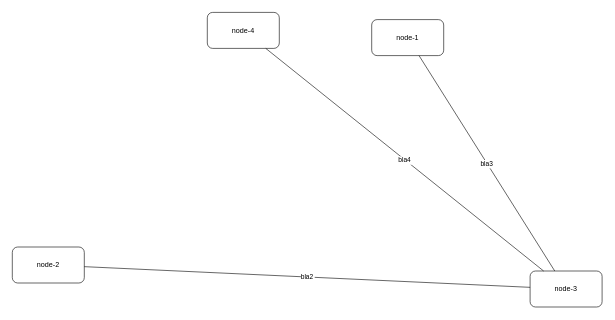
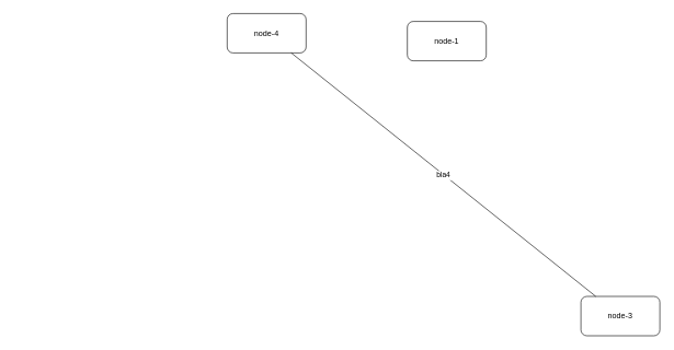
  <mxCell id="0" />
  <mxCell id="1" parent="0" />
  <mxCell id="2" value="node-1" parent="1" style="rounded=1;whiteSpace=wrap;html=1;" vertex="1"><mxGeometry as="geometry" height="60" width="120" x="619" y="32" /></mxCell>
- <mxCell id="3" value="node-2" parent="1" style="rounded=1;whiteSpace=wrap;html=1;" vertex="1"><mxGeometry as="geometry" height="60" width="120" x="20" y="411" /></mxCell>
  <mxCell id="4" value="node-3" parent="1" style="rounded=1;whiteSpace=wrap;html=1;" vertex="1"><mxGeometry x="883" y="451" as="geometry" height="60" width="120" /></mxCell>
- <mxCell id="5" value="bla2" edge="1" parent="1" source="3" style="endArrow=none;" target="4"><mxGeometry as="geometry" relative="1" /></mxCell>
- <mxCell id="6" value="bla3" edge="1" parent="1" source="4" style="endArrow=none;" target="2"><mxGeometry as="geometry" relative="1" /></mxCell>
  <mxCell id="7" value="node-4" parent="1" style="rounded=1;whiteSpace=wrap;html=1;" vertex="1"><mxGeometry as="geometry" height="60" width="120" x="345" y="20" /></mxCell>
  <mxCell id="8" value="bla4" edge="1" parent="1" source="7" style="endArrow=none;" target="4"><mxGeometry as="geometry" relative="1" /></mxCell>
